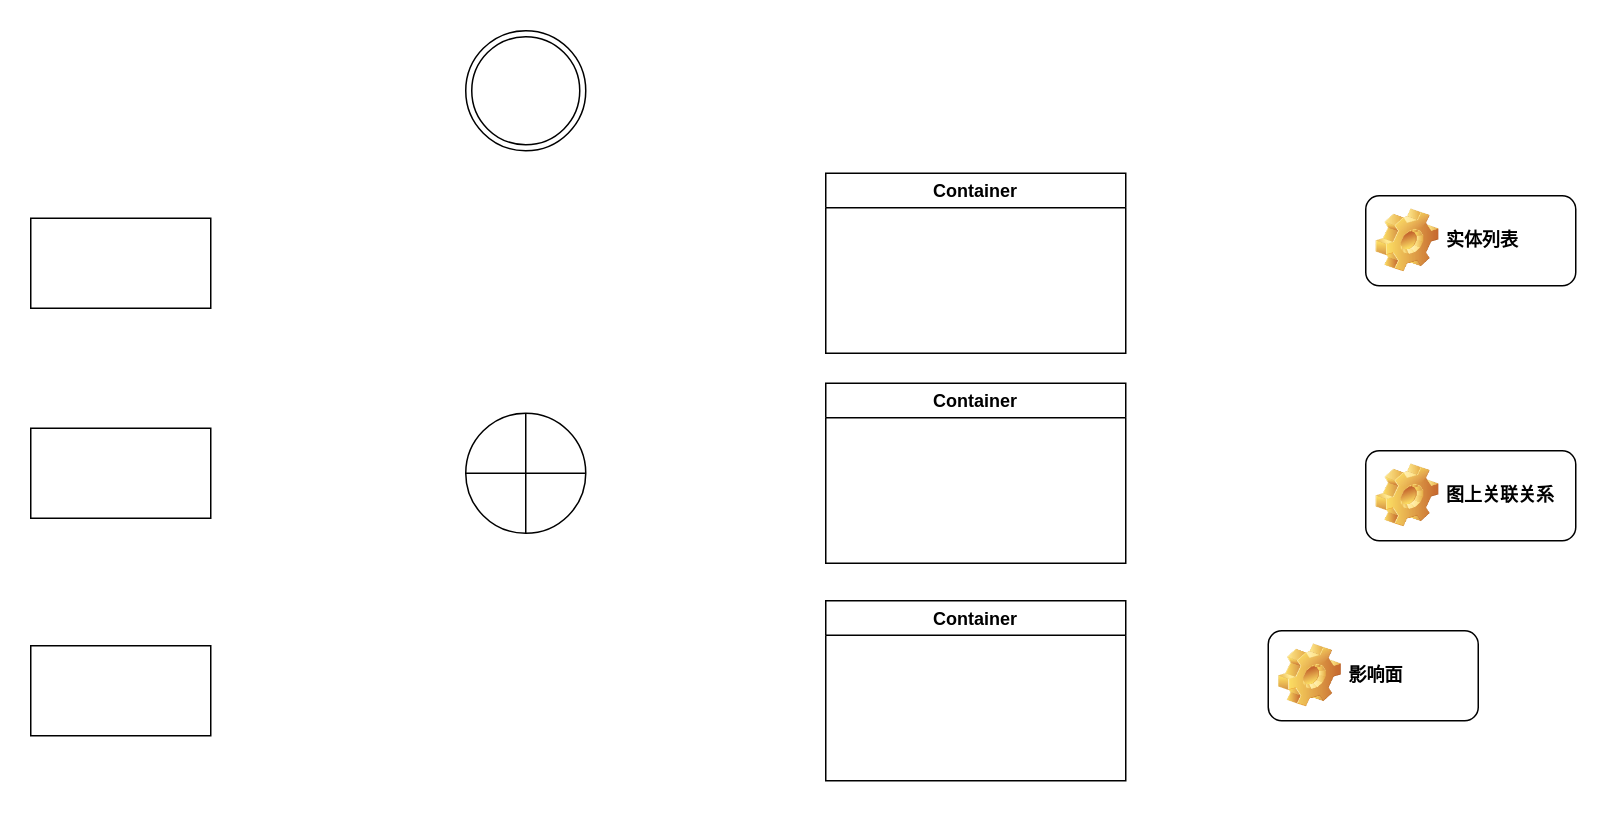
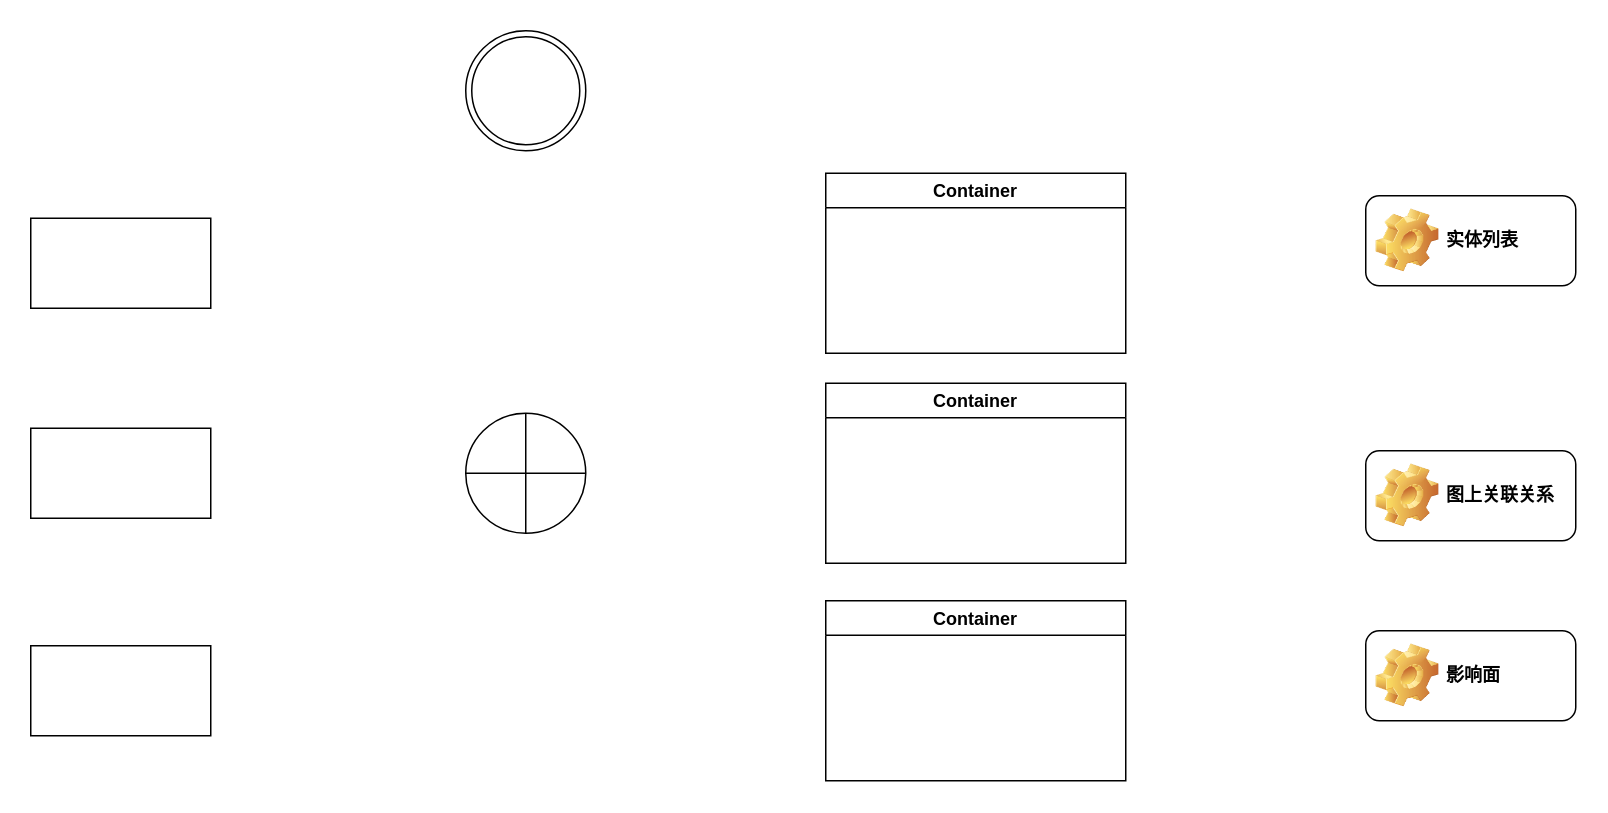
  <mxCell id="0" />
  <mxCell id="1" parent="0" />
  <mxCell id="2" value="" style="rounded=0;whiteSpace=wrap;html=1;" vertex="1" parent="1"><mxGeometry x="20" y="145" width="120" height="60" as="geometry" /></mxCell>
  <mxCell id="3" value="" style="rounded=0;whiteSpace=wrap;html=1;" vertex="1" parent="1"><mxGeometry x="20" y="285" width="120" height="60" as="geometry" /></mxCell>
  <mxCell id="4" value="" style="rounded=0;whiteSpace=wrap;html=1;" vertex="1" parent="1"><mxGeometry x="20" y="430" width="120" height="60" as="geometry" /></mxCell>
  <mxCell id="5" value="" style="shape=orEllipse;perimeter=ellipsePerimeter;whiteSpace=wrap;html=1;backgroundOutline=1;" vertex="1" parent="1"><mxGeometry x="310" y="275" width="80" height="80" as="geometry" /></mxCell>
  <mxCell id="6" value="" style="ellipse;shape=doubleEllipse;whiteSpace=wrap;html=1;aspect=fixed;" vertex="1" parent="1"><mxGeometry x="310" y="20" width="80" height="80" as="geometry" /></mxCell>
  <mxCell id="7" value="Container" style="swimlane;" vertex="1" parent="1"><mxGeometry x="550" y="115" width="200" height="120" as="geometry" /></mxCell>
  <mxCell id="8" value="Container" style="swimlane;" vertex="1" parent="1"><mxGeometry x="550" y="255" width="200" height="120" as="geometry" /></mxCell>
  <mxCell id="9" value="Container" style="swimlane;" vertex="1" parent="1"><mxGeometry x="550" y="400" width="200" height="120" as="geometry" /></mxCell>
  <mxCell id="10" value="图上关联关系" style="label;whiteSpace=wrap;html=1;image=img/clipart/Gear_128x128.png" vertex="1" parent="1"><mxGeometry x="910" y="300" width="140" height="60" as="geometry" /></mxCell>
- <mxCell id="11" value="影响面" style="label;whiteSpace=wrap;html=1;image=img/clipart/Gear_128x128.png" vertex="1" parent="1"><mxGeometry x="845" y="420" width="140" height="60" as="geometry" /></mxCell>
+ <mxCell id="11" value="影响面" style="label;whiteSpace=wrap;html=1;image=img/clipart/Gear_128x128.png" vertex="1" parent="1"><mxGeometry x="910" y="420" width="140" height="60" as="geometry" /></mxCell>
  <mxCell id="12" value="实体列表" style="label;whiteSpace=wrap;html=1;image=img/clipart/Gear_128x128.png" vertex="1" parent="1"><mxGeometry x="910" y="130" width="140" height="60" as="geometry" /></mxCell>
